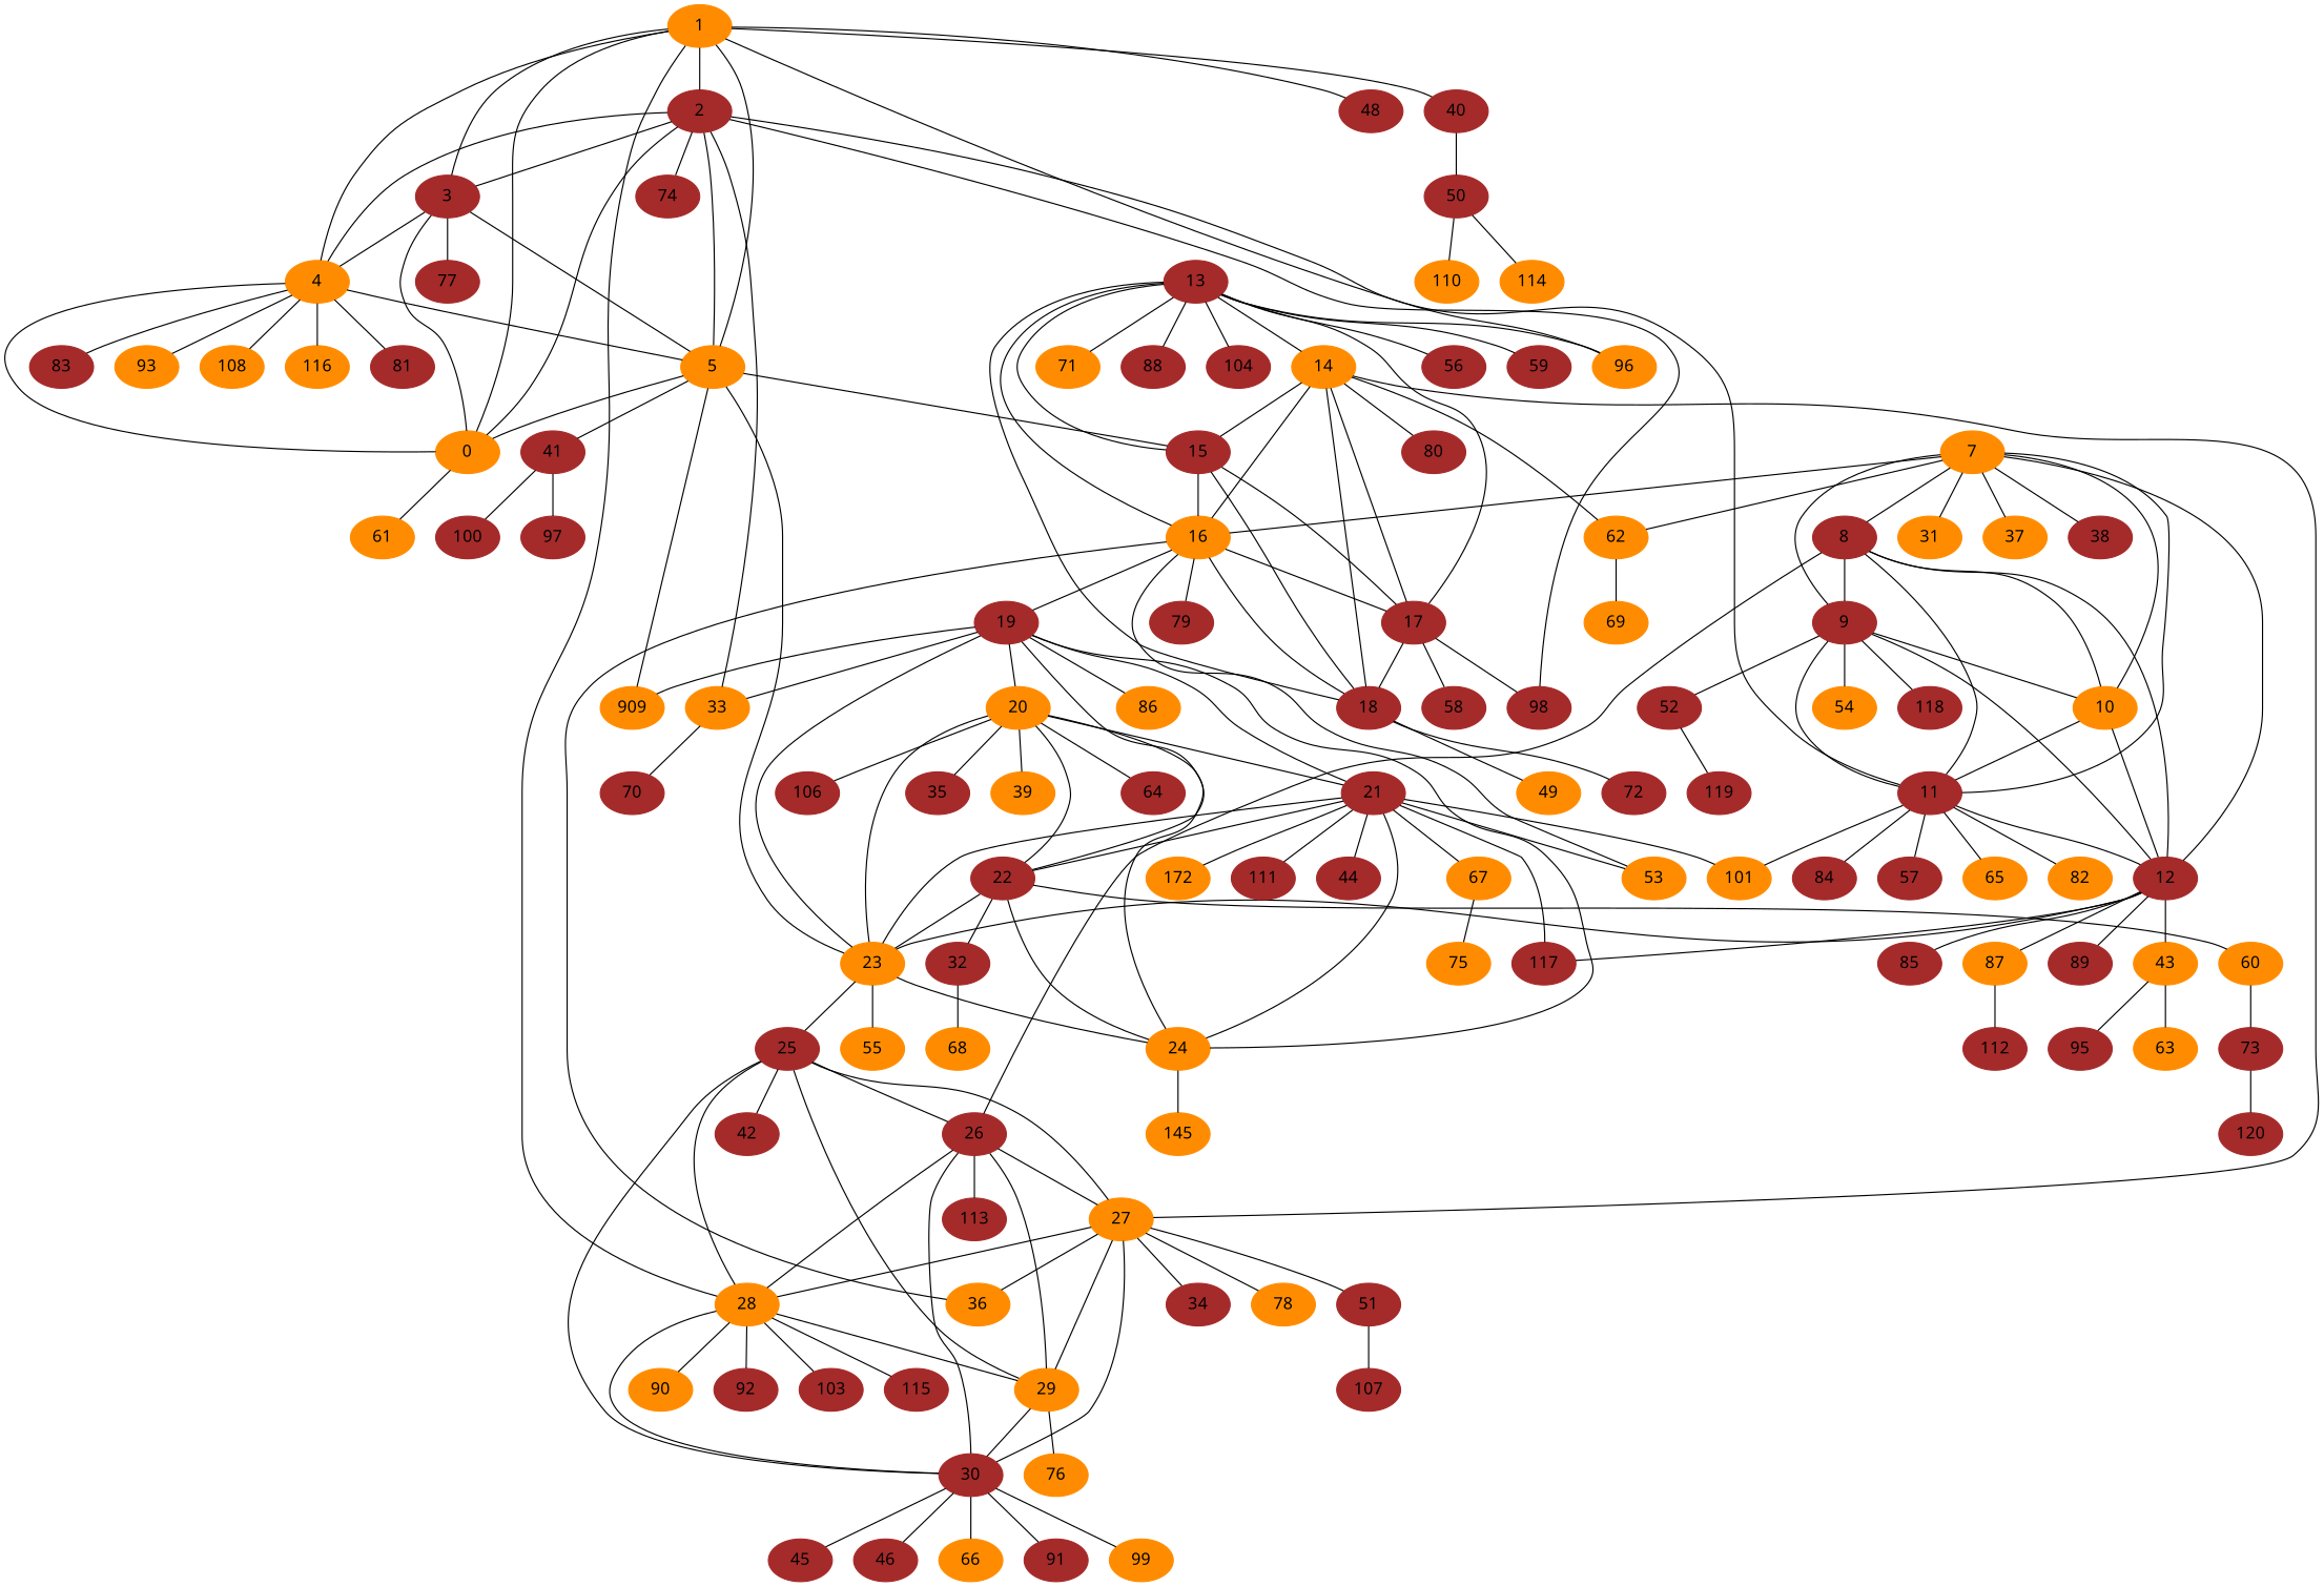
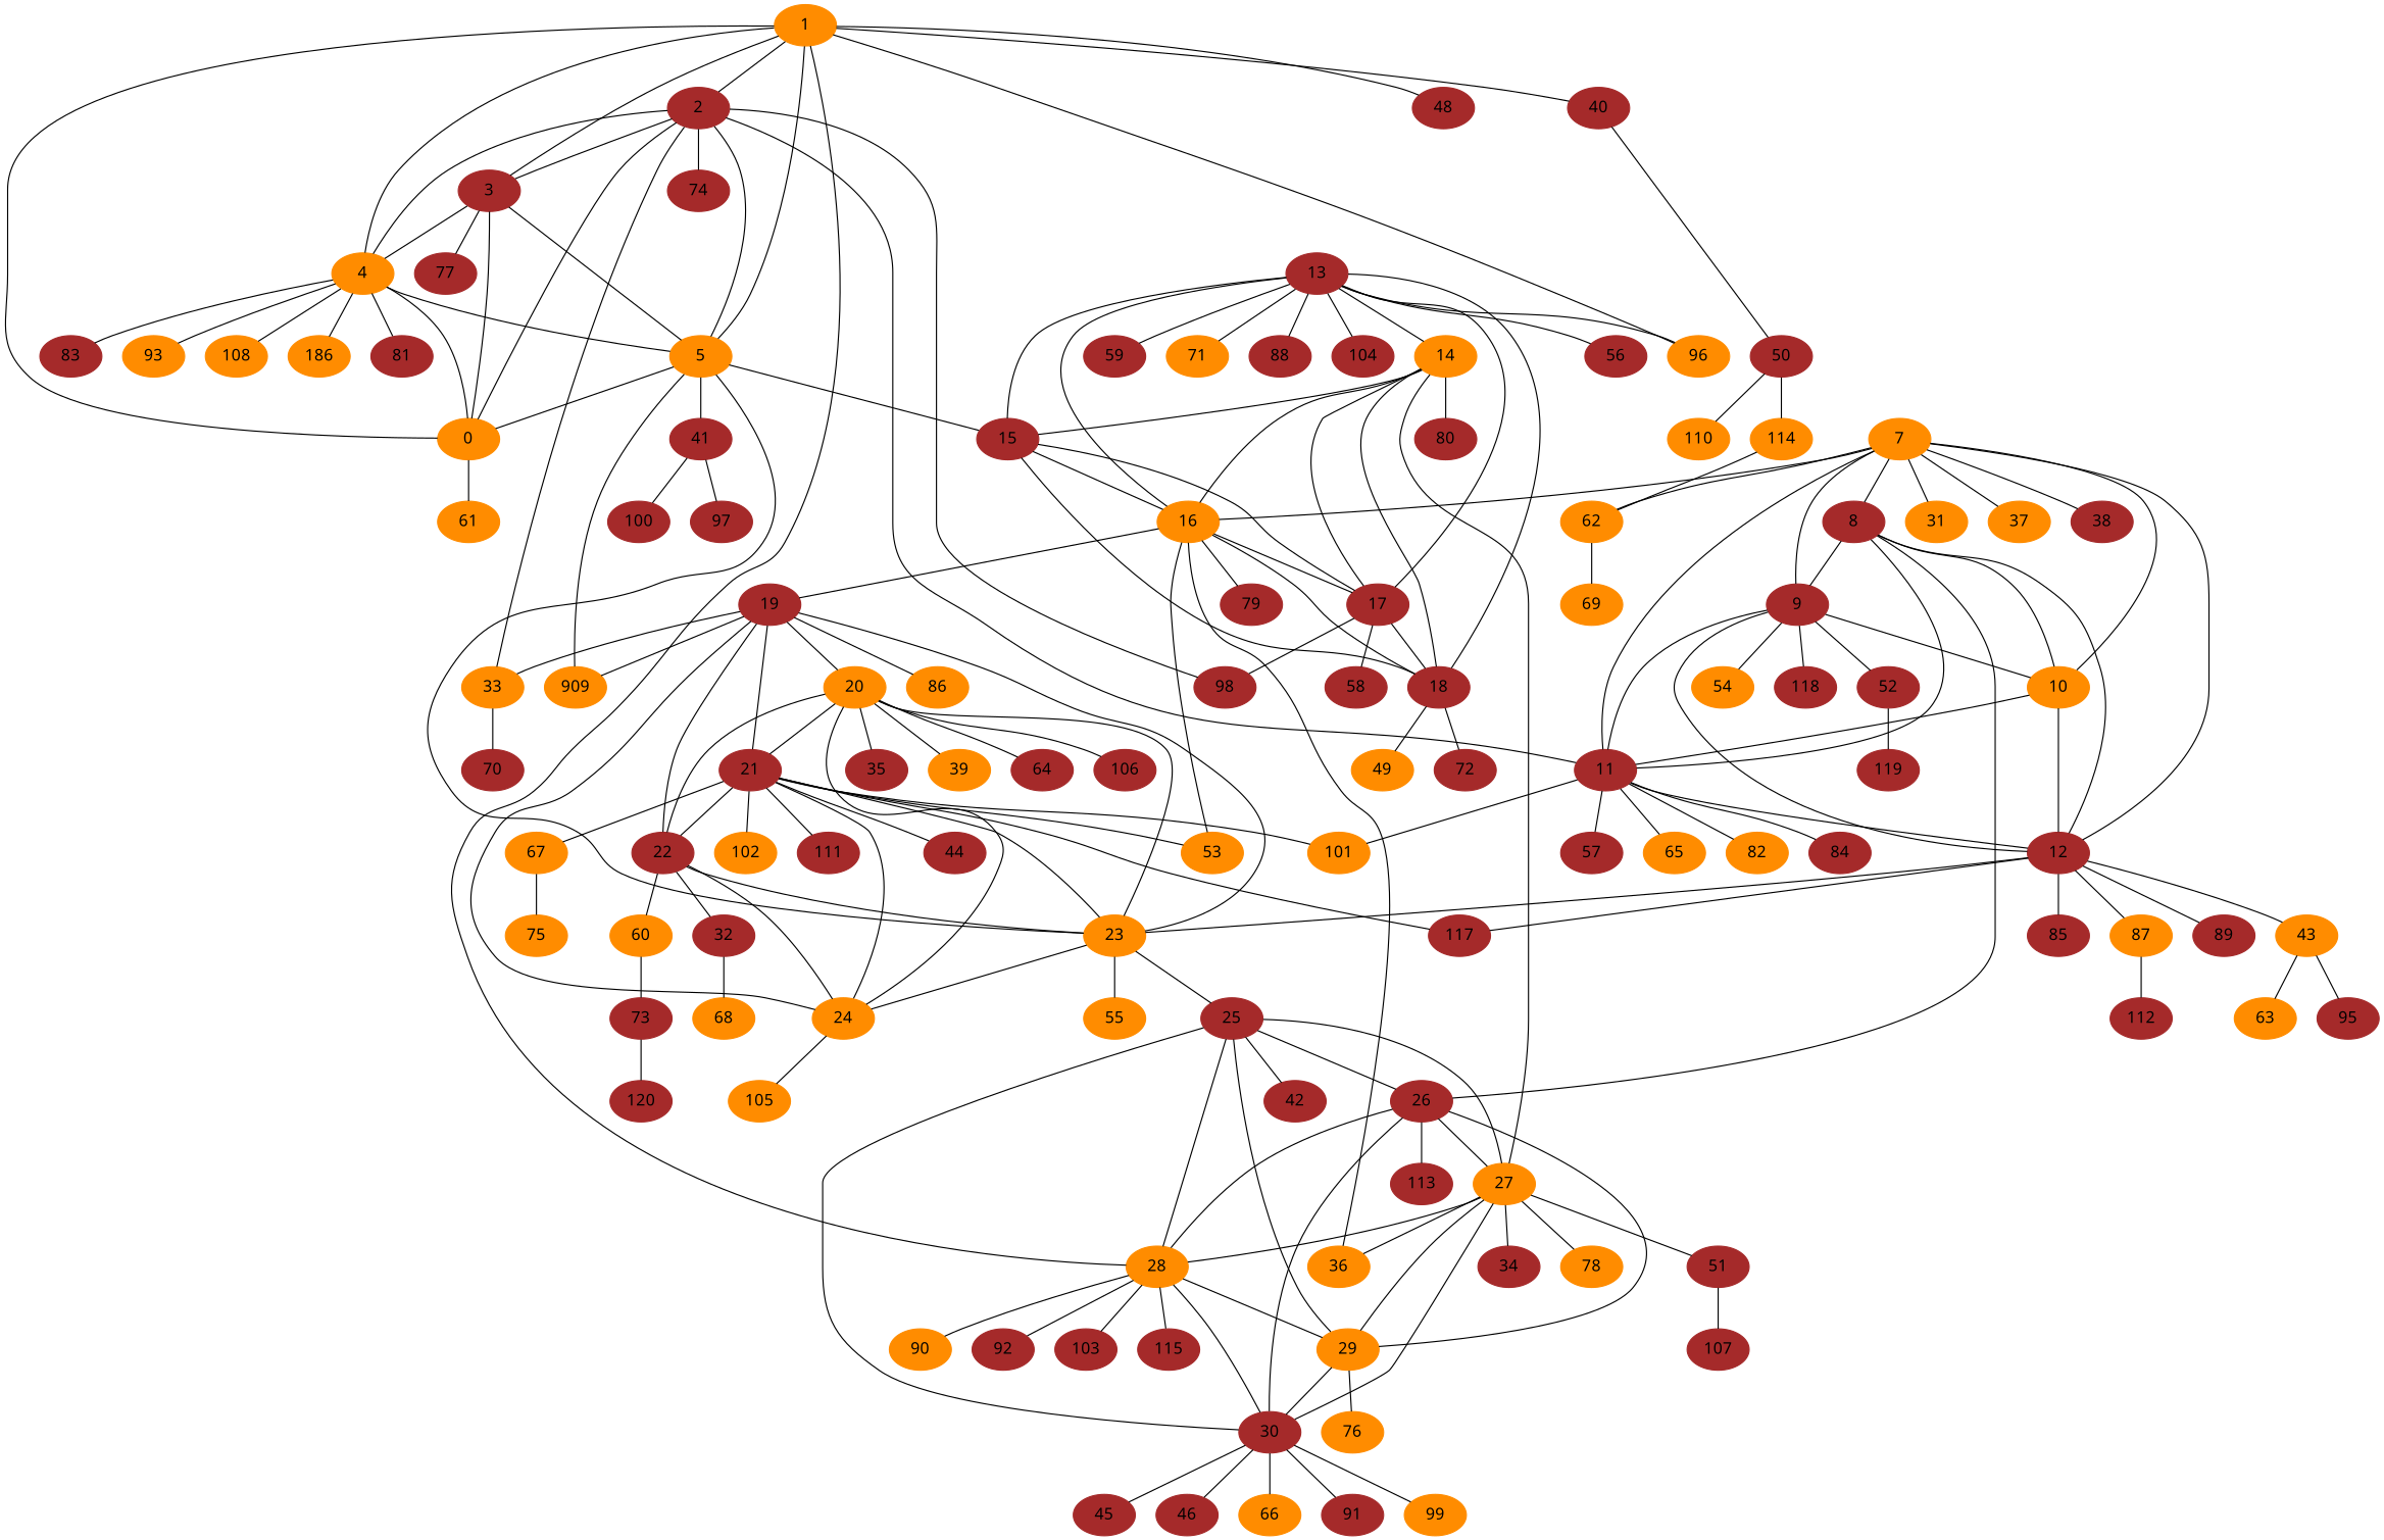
  graph {
    fontname="Noto Sans"
    node [color=brown fontname="Noto Sans" style=filled]
    edge [fontname="Noto Sans"]
    1 [color=darkorange]
    2
    3
    4 [color=darkorange]
    5 [color=darkorange]
    n6 [color=darkorange label=0]
    28 [color=darkorange]
    40
    48
    96 [color=darkorange]
    11
    33 [color=darkorange]
    74
    98
    77
    81
    83
    93 [color=darkorange]
    108 [color=darkorange]
-   116 [color=darkorange]
+   116 [color=darkorange label=186]
    15
    23 [color=darkorange]
    41
    n24 [color=darkorange label=909]
    61 [color=darkorange]
    29 [color=darkorange]
    30
    90 [color=darkorange]
    92
    103
    115
    50
    12
    57
    65 [color=darkorange]
    82 [color=darkorange]
    84
    101 [color=darkorange]
    70
    16 [color=darkorange]
    17
    18
    24 [color=darkorange]
    25
    55 [color=darkorange]
    97
    100
    7 [color=darkorange]
    8
    9
    10 [color=darkorange]
    31 [color=darkorange]
    37 [color=darkorange]
    38
    62 [color=darkorange]
    26
    52
    54 [color=darkorange]
    118
    43 [color=darkorange]
    85
    87 [color=darkorange]
    89
    117
    19
    36 [color=darkorange]
    53 [color=darkorange]
    79
    69 [color=darkorange]
    27 [color=darkorange]
    113
    119
    63 [color=darkorange]
    95
    112
    13
    14 [color=darkorange]
    56
    59
    71 [color=darkorange]
    88
    104
    80
    58
    49 [color=darkorange]
    72
    34
    51
    78 [color=darkorange]
    20 [color=darkorange]
    21
    22
    86 [color=darkorange]
    35
    39 [color=darkorange]
    64
    106
    44
    67 [color=darkorange]
-   102 [color=darkorange label=172]
+   102 [color=darkorange]
    111
    32
    60 [color=darkorange]
-   105 [color=darkorange label=145]
+   105 [color=darkorange]
    75 [color=darkorange]
    68 [color=darkorange]
    73
    42
    76 [color=darkorange]
    45
    46
    66 [color=darkorange]
    91
    99 [color=darkorange]
    107
    110 [color=darkorange]
    114 [color=darkorange]
    120
    1 -- 2
    1 -- 3
    1 -- 4
    1 -- 5
    1 -- n6
    1 -- 28
    1 -- 40
    1 -- 48
    1 -- 96
    2 -- 3
    2 -- 4
    2 -- 5
    2 -- n6
    2 -- 11
    2 -- 33
    2 -- 74
    2 -- 98
    3 -- 4
    3 -- 5
    3 -- n6
    3 -- 77
    4 -- 5
    4 -- n6
    4 -- 81
    4 -- 83
    4 -- 93
    4 -- 108
    4 -- 116
    5 -- n6
    5 -- 15
    5 -- 23
    5 -- 41
    5 -- n24
    n6 -- 61
    28 -- 29
    28 -- 30
    28 -- 90
    28 -- 92
    28 -- 103
    28 -- 115
    40 -- 50
    11 -- 12
    11 -- 57
    11 -- 65
    11 -- 82
    11 -- 84
    11 -- 101
    33 -- 70
    15 -- 16
    15 -- 17
    15 -- 18
    23 -- 24
    23 -- 25
    23 -- 55
    41 -- 97
    41 -- 100
    29 -- 30
    29 -- 76
    30 -- 45
    30 -- 46
    30 -- 66
    30 -- 91
    30 -- 99
    50 -- 110
    50 -- 114
    12 -- 23
    12 -- 43
    12 -- 85
    12 -- 87
    12 -- 89
    12 -- 117
    16 -- 17
    16 -- 18
    16 -- 19
    16 -- 36
    16 -- 53
    16 -- 79
    17 -- 98
    17 -- 18
    17 -- 58
    18 -- 49
    18 -- 72
    24 -- 105
    25 -- 28
    25 -- 29
    25 -- 30
    25 -- 26
    25 -- 27
    25 -- 42
    7 -- 11
    7 -- 12
    7 -- 16
    7 -- 8
    7 -- 9
    7 -- 10
    7 -- 31
    7 -- 37
    7 -- 38
    7 -- 62
    8 -- 11
    8 -- 12
    8 -- 9
    8 -- 10
    8 -- 26
    9 -- 11
    9 -- 12
    9 -- 10
    9 -- 52
    9 -- 54
    9 -- 118
    10 -- 11
    10 -- 12
    62 -- 69
    26 -- 28
    26 -- 29
    26 -- 30
    26 -- 27
    26 -- 113
    52 -- 119
    43 -- 63
    43 -- 95
    87 -- 112
    19 -- 33
    19 -- 23
    19 -- n24
    19 -- 24
    19 -- 20
    19 -- 21
    19 -- 22
    19 -- 86
    27 -- 28
    27 -- 29
    27 -- 30
    27 -- 36
    27 -- 34
    27 -- 51
    27 -- 78
    13 -- 96
    13 -- 15
    13 -- 16
    13 -- 17
    13 -- 18
    13 -- 14
    13 -- 56
    13 -- 59
    13 -- 71
    13 -- 88
    13 -- 104
    14 -- 15
    14 -- 16
    14 -- 17
    14 -- 18
-   14 -- 62
+   114 -- 62
    14 -- 27
    14 -- 80
    51 -- 107
    20 -- 23
    20 -- 24
    20 -- 21
    20 -- 22
    20 -- 35
    20 -- 39
    20 -- 64
    20 -- 106
    21 -- 23
    21 -- 101
    21 -- 24
    21 -- 117
    21 -- 53
    21 -- 22
    21 -- 44
    21 -- 67
    21 -- 102
    21 -- 111
    22 -- 23
    22 -- 24
    22 -- 32
    22 -- 60
    67 -- 75
    32 -- 68
    60 -- 73
    73 -- 120
  }
